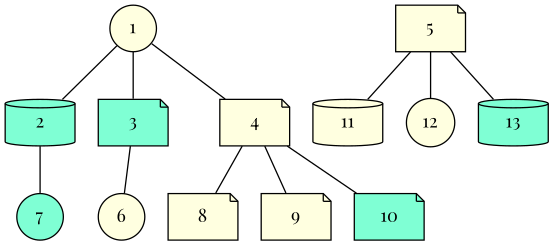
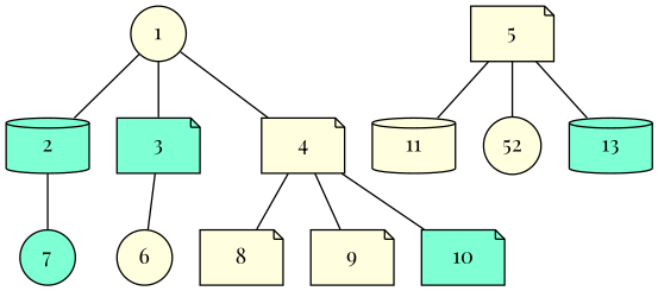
  graph {
    fontname="Playfair Display"
    node [chem=H fillcolor=lightyellow fontname="Playfair Display" shape=note style=filled]
    edge [fontname="Playfair Display" valence=1]
    1 [chem=C shape=circle]
    2 [chem=C fillcolor=aquamarine shape=cylinder]
    3 [chem=C fillcolor=aquamarine]
    4 [chem=C]
    7 [fillcolor=aquamarine shape=circle]
    6 [chem=N shape=circle]
    8
    9
    10 [fillcolor=aquamarine]
    5 [chem=C]
    11 [shape=cylinder]
-   12 [shape=circle]
+   12 [shape=circle label=52]
    13 [fillcolor=aquamarine shape=cylinder]
    1 -- 2 [valence=2]
    1 -- 3
    1 -- 4
    2 -- 7
    3 -- 6 [valence=3]
    4 -- 8
    4 -- 9
    4 -- 10
    5 -- 11
    5 -- 12
    5 -- 13
  }
